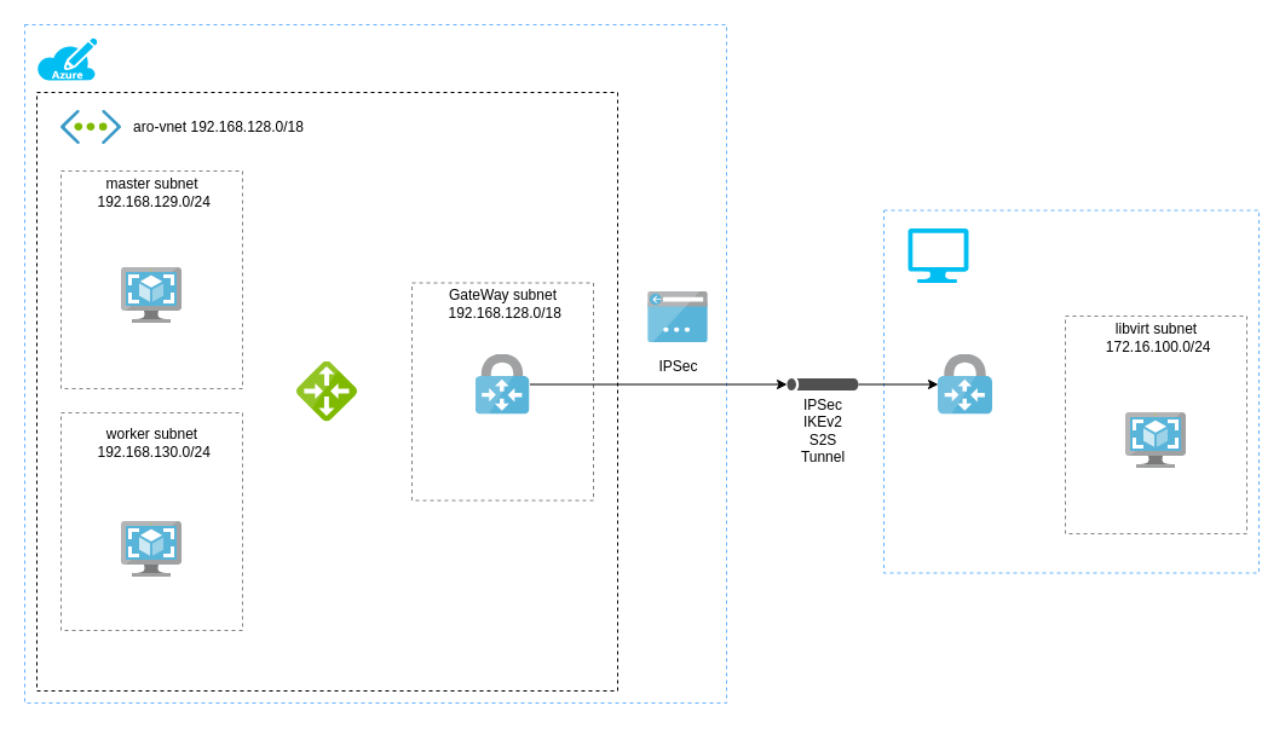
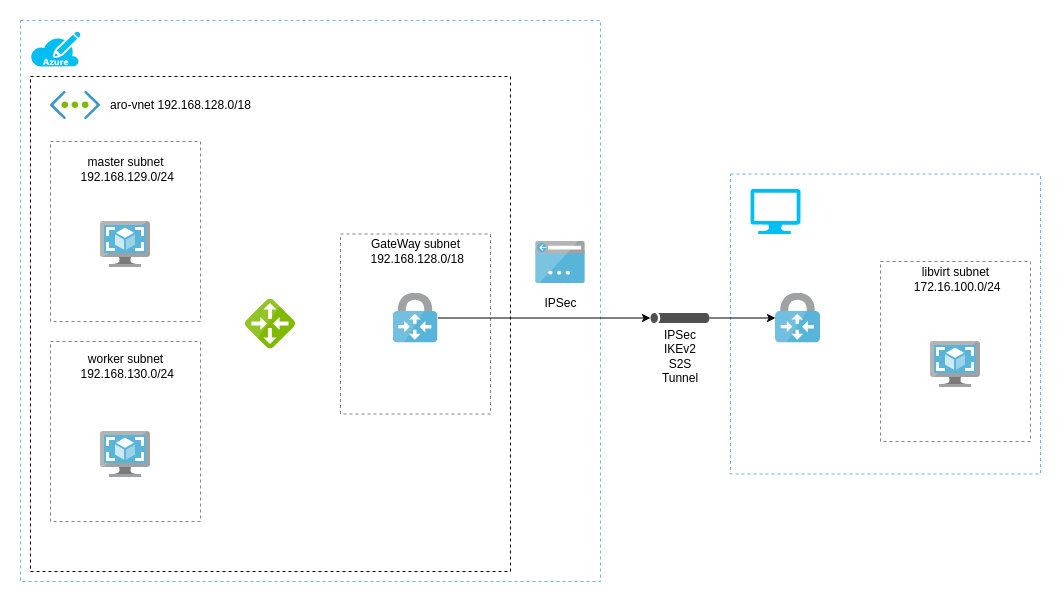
  <mxCell id="0" />
  <mxCell id="1" parent="0" />
  <mxCell id="2" value="" style="rounded=0;whiteSpace=wrap;html=1;dashed=1;strokeColor=#66B2FF;" parent="1" vertex="1"><mxGeometry x="20" y="20" width="580" height="561" as="geometry" /></mxCell>
  <mxCell id="3" value="" style="rounded=0;whiteSpace=wrap;html=1;dashed=1;strokeColor=#000000;" parent="1" vertex="1"><mxGeometry x="30" y="76" width="480" height="495" as="geometry" /></mxCell>
  <mxCell id="4" value="" style="group" parent="1" vertex="1" connectable="0"><mxGeometry x="340" y="233.5" width="150" height="180" as="geometry" /></mxCell>
  <mxCell id="5" value="" style="rounded=0;whiteSpace=wrap;html=1;dashed=1;strokeColor=#828282;" parent="4" vertex="1"><mxGeometry width="150" height="180" as="geometry" /></mxCell>
  <mxCell id="6" value="GateWay subnet&lt;br&gt;&amp;nbsp;192.168.128.0/18" style="text;html=1;align=center;verticalAlign=middle;resizable=0;points=[];autosize=1;strokeColor=none;fillColor=none;" parent="4" vertex="1"><mxGeometry x="20" y="2.763" width="110" height="30" as="geometry" /></mxCell>
  <mxCell id="7" value="" style="sketch=0;aspect=fixed;html=1;points=[];align=center;image;fontSize=12;image=img/lib/mscae/VPN_Gateway.svg;" parent="4" vertex="1"><mxGeometry x="52.5" y="59" width="45" height="50" as="geometry" /></mxCell>
  <mxCell id="8" value="" style="rounded=0;whiteSpace=wrap;html=1;dashed=1;strokeColor=#66B2FF;" parent="1" vertex="1"><mxGeometry x="730" y="173.5" width="310" height="300" as="geometry" /></mxCell>
  <mxCell id="9" value="" style="verticalLabelPosition=bottom;html=1;verticalAlign=top;align=center;strokeColor=none;fillColor=#00BEF2;shape=mxgraph.azure.computer;pointerEvents=1;" parent="1" vertex="1"><mxGeometry x="750" y="188.5" width="50" height="45" as="geometry" /></mxCell>
  <mxCell id="10" value="" style="verticalLabelPosition=bottom;html=1;verticalAlign=top;align=center;strokeColor=none;fillColor=#00BEF2;shape=mxgraph.azure.azure_subscription;" parent="1" vertex="1"><mxGeometry x="30" y="31" width="50" height="35" as="geometry" /></mxCell>
  <mxCell id="11" value="" style="sketch=0;aspect=fixed;html=1;points=[];align=center;image;fontSize=12;image=img/lib/mscae/Virtual_Network.svg;" parent="1" vertex="1"><mxGeometry x="50" y="91" width="50" height="28.0" as="geometry" /></mxCell>
  <mxCell id="12" value="" style="sketch=0;aspect=fixed;html=1;points=[];align=center;image;fontSize=12;image=img/lib/mscae/Local_Network_Gateways.svg;" parent="1" vertex="1"><mxGeometry x="245" y="298.5" width="50" height="50" as="geometry" /></mxCell>
  <mxCell id="13" value="aro-vnet 192.168.128.0/18" style="text;html=1;align=center;verticalAlign=middle;resizable=0;points=[];autosize=1;strokeColor=none;fillColor=none;" parent="1" vertex="1"><mxGeometry x="100" y="95" width="160" height="20" as="geometry" /></mxCell>
  <mxCell id="14" value="" style="group" parent="1" vertex="1" connectable="0"><mxGeometry x="50" y="141" width="150" height="180" as="geometry" /></mxCell>
  <mxCell id="15" value="" style="rounded=0;whiteSpace=wrap;html=1;dashed=1;strokeColor=#828282;" parent="14" vertex="1"><mxGeometry width="150" height="180" as="geometry" /></mxCell>
- <mxCell id="16" value="master subnet&lt;br&gt;&amp;nbsp;192.168.129.0/24" style="text;html=1;align=center;verticalAlign=middle;resizable=0;points=[];autosize=1;strokeColor=none;fillColor=none;" parent="14" vertex="1"><mxGeometry x="20" y="2.763" width="110" height="30" as="geometry" /></mxCell>
+ <mxCell id="16" value="master subnet&lt;br&gt;&amp;nbsp;192.168.129.0/24" style="text;html=1;align=center;verticalAlign=middle;resizable=0;points=[];autosize=1;strokeColor=none;fillColor=none;" parent="14" vertex="1"><mxGeometry x="20" y="12.763" width="110" height="30" as="geometry" /></mxCell>
  <mxCell id="17" value="" style="sketch=0;aspect=fixed;html=1;points=[];align=center;image;fontSize=12;image=img/lib/mscae/VM_Images.svg;dashed=1;strokeColor=#66B2FF;" parent="14" vertex="1"><mxGeometry x="50" y="80" width="50" height="46" as="geometry" /></mxCell>
  <mxCell id="18" value="" style="group" parent="1" vertex="1" connectable="0"><mxGeometry x="50" y="341" width="150" height="180" as="geometry" /></mxCell>
  <mxCell id="19" value="" style="rounded=0;whiteSpace=wrap;html=1;dashed=1;strokeColor=#828282;" parent="18" vertex="1"><mxGeometry width="150" height="180" as="geometry" /></mxCell>
  <mxCell id="20" value="worker subnet&lt;br&gt;&amp;nbsp;192.168.130.0/24" style="text;html=1;align=center;verticalAlign=middle;resizable=0;points=[];autosize=1;strokeColor=none;fillColor=none;" parent="18" vertex="1"><mxGeometry x="20" y="10.003" width="110" height="30" as="geometry" /></mxCell>
  <mxCell id="21" value="" style="sketch=0;aspect=fixed;html=1;points=[];align=center;image;fontSize=12;image=img/lib/mscae/VM_Images.svg;dashed=1;strokeColor=#66B2FF;" parent="18" vertex="1"><mxGeometry x="50" y="90" width="50" height="46" as="geometry" /></mxCell>
  <mxCell id="22" value="" style="group" parent="1" vertex="1" connectable="0"><mxGeometry x="880" y="261" width="150" height="180" as="geometry" /></mxCell>
  <mxCell id="23" value="" style="rounded=0;whiteSpace=wrap;html=1;dashed=1;strokeColor=#828282;" parent="22" vertex="1"><mxGeometry width="150" height="180" as="geometry" /></mxCell>
  <mxCell id="24" value="libvirt subnet&lt;br&gt;&amp;nbsp;172.16.100.0/24" style="text;html=1;align=center;verticalAlign=middle;resizable=0;points=[];autosize=1;strokeColor=none;fillColor=none;" parent="22" vertex="1"><mxGeometry x="20" y="2.763" width="110" height="30" as="geometry" /></mxCell>
  <mxCell id="25" value="" style="sketch=0;aspect=fixed;html=1;points=[];align=center;image;fontSize=12;image=img/lib/mscae/VM_Images.svg;dashed=1;strokeColor=#66B2FF;" parent="22" vertex="1"><mxGeometry x="50" y="80" width="50" height="46" as="geometry" /></mxCell>
  <mxCell id="26" value="" style="group" parent="1" vertex="1" connectable="0"><mxGeometry x="530" y="241" width="60" height="72" as="geometry" /></mxCell>
  <mxCell id="27" value="" style="sketch=0;aspect=fixed;html=1;points=[];align=center;image;fontSize=12;image=img/lib/mscae/App_Service_IPAddress.svg;" parent="26" vertex="1"><mxGeometry x="5" width="50" height="42" as="geometry" /></mxCell>
  <mxCell id="28" value="IPSec" style="text;html=1;align=center;verticalAlign=middle;resizable=0;points=[];autosize=1;strokeColor=none;fillColor=none;" parent="26" vertex="1"><mxGeometry y="52" width="60" height="20" as="geometry" /></mxCell>
  <mxCell id="29" style="edgeStyle=orthogonalEdgeStyle;rounded=0;orthogonalLoop=1;jettySize=auto;html=1;" parent="1" source="30" target="32" edge="1"><mxGeometry relative="1" as="geometry" /></mxCell>
  <mxCell id="30" value="" style="sketch=0;pointerEvents=1;shadow=0;dashed=0;html=1;strokeColor=none;fillColor=#505050;labelPosition=center;verticalLabelPosition=bottom;verticalAlign=top;outlineConnect=0;align=center;shape=mxgraph.office.servers.tunnel_straight;" parent="1" vertex="1"><mxGeometry x="650" y="312.5" width="59" height="10" as="geometry" /></mxCell>
  <mxCell id="31" style="edgeStyle=orthogonalEdgeStyle;rounded=0;orthogonalLoop=1;jettySize=auto;html=1;" parent="1" source="7" target="30" edge="1"><mxGeometry relative="1" as="geometry" /></mxCell>
  <mxCell id="32" value="" style="sketch=0;aspect=fixed;html=1;points=[];align=center;image;fontSize=12;image=img/lib/mscae/VPN_Gateway.svg;" parent="1" vertex="1"><mxGeometry x="775" y="292.5" width="45" height="50" as="geometry" /></mxCell>
  <mxCell id="33" value="IPSec IKEv2 S2S Tunnel" style="text;html=1;strokeColor=none;fillColor=none;align=center;verticalAlign=middle;whiteSpace=wrap;rounded=0;dashed=1;" parent="1" vertex="1"><mxGeometry x="650" y="341" width="60" height="30" as="geometry" /></mxCell>
